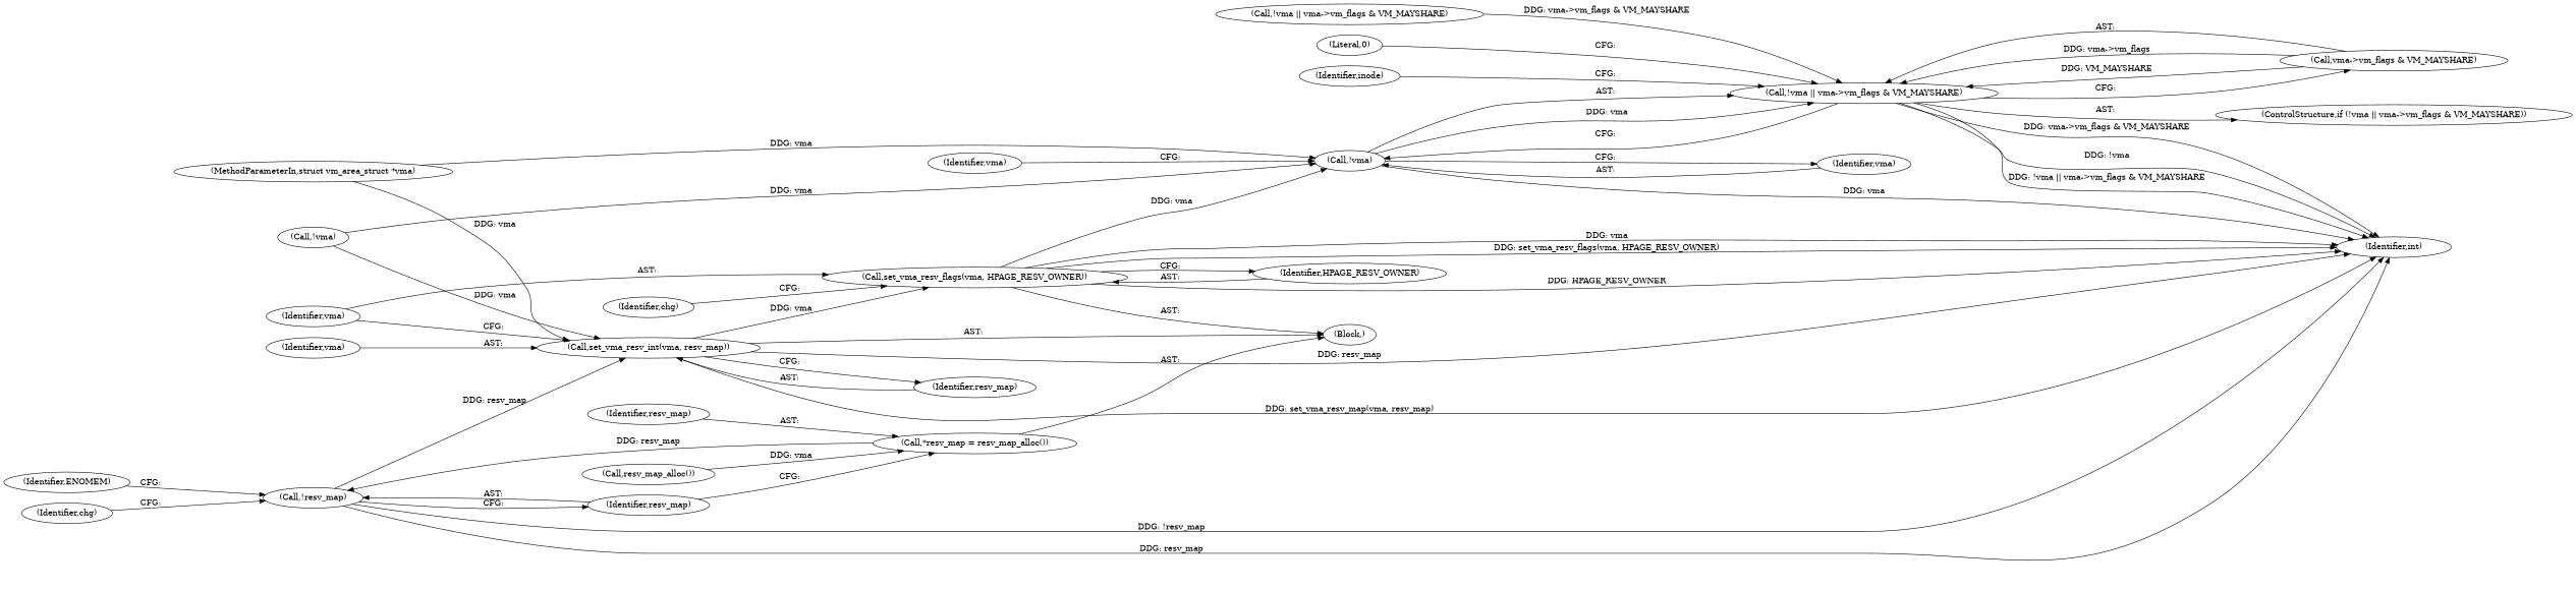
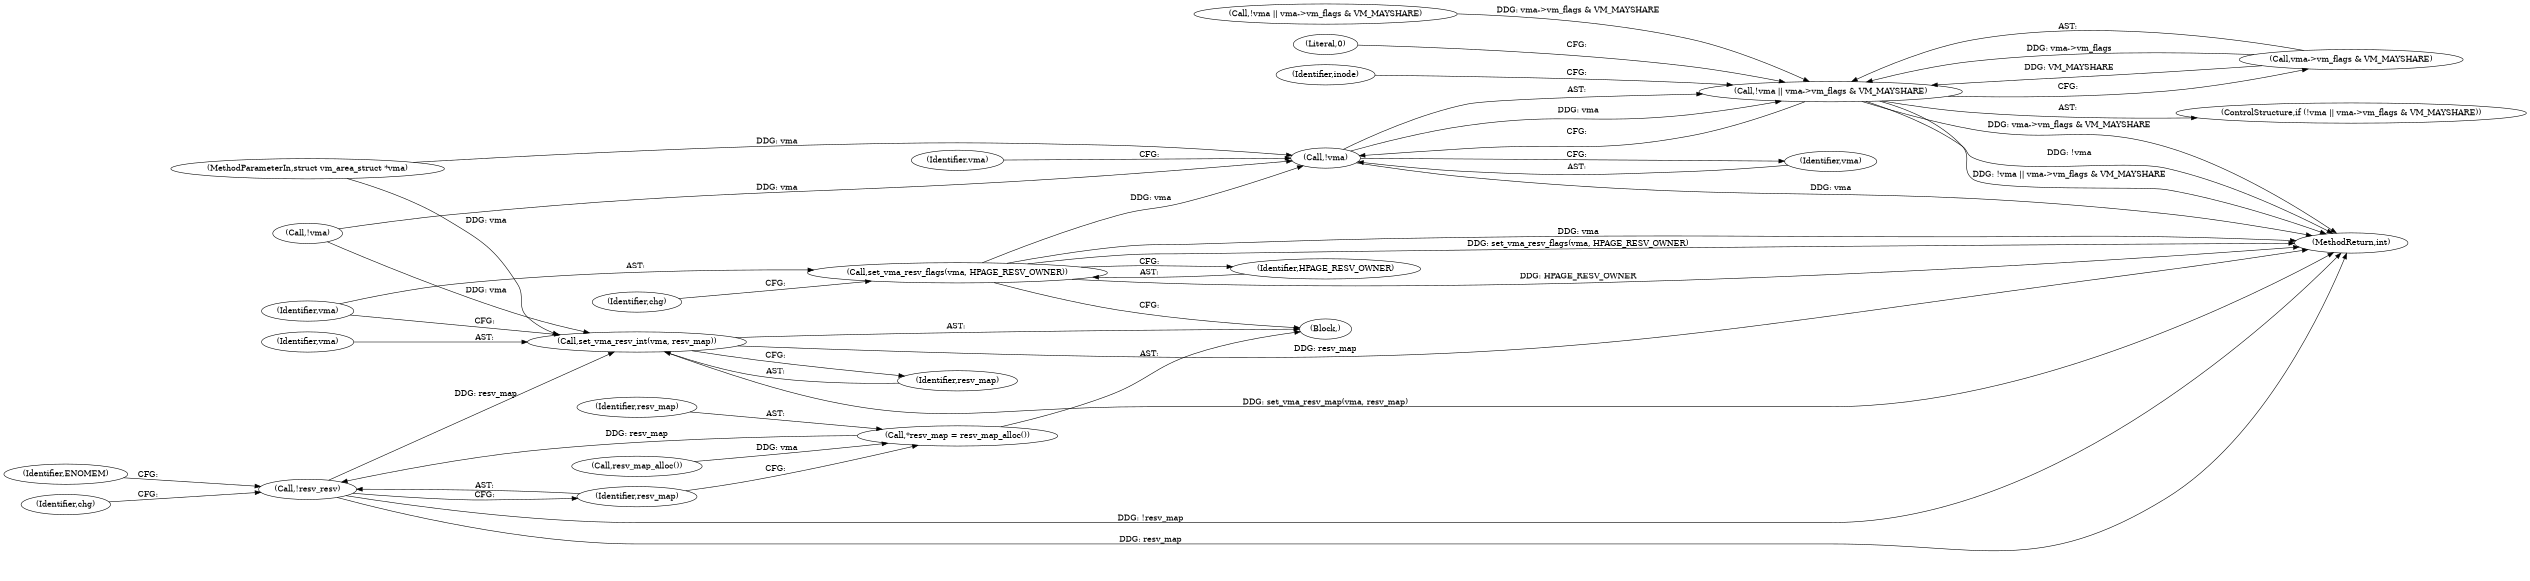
  digraph {
    rankdir=LR
-   n1 [label="(Call,!resv_map)"]
+   n1 [label="(Call,!resv_resv)"]
    n2 [label="(Call,set_vma_resv_int(vma, resv_map))"]
-   n3 [label="(Identifier,int)"]
+   n3 [label="(MethodReturn,int)"]
    n4 [label="(Identifier,resv_map)"]
    n5 [label="(Block,)"]
    n6 [label="(Call,set_vma_resv_flags(vma, HPAGE_RESV_OWNER))"]
    n7 [label="(Identifier,resv_map)"]
    n8 [label="(Call,*resv_map = resv_map_alloc())"]
    n9 [label="(Call,resv_map_alloc())"]
    n10 [label="(Call,!vma)"]
    n11 [label="(Identifier,HPAGE_RESV_OWNER)"]
    n12 [label="(Call,!vma || vma->vm_flags & VM_MAYSHARE)"]
    n13 [label="(Identifier,vma)"]
    n14 [label="(Call,vma->vm_flags & VM_MAYSHARE)"]
    n15 [label="(ControlStructure,if (!vma || vma->vm_flags & VM_MAYSHARE))"]
    n16 [label="(Identifier,ENOMEM)"]
    n17 [label="(Literal,0)"]
    n18 [label="(Identifier,vma)"]
    n19 [label="(Identifier,vma)"]
    n20 [label="(Identifier,inode)"]
    n21 [label="(Identifier,vma)"]
    n22 [label="(Identifier,chg)"]
    n23 [label="(Identifier,chg)"]
    n24 [label="(MethodParameterIn,struct vm_area_struct *vma)"]
    n25 [label="(Call,!vma)"]
    n26 [label="(Identifier,resv_map)"]
    n27 [label="(Call,!vma || vma->vm_flags & VM_MAYSHARE)"]
    n1 -> n2 [label="DDG: resv_map"]
    n1 -> n3 [label="DDG: !resv_map"]
    n1 -> n3 [label="DDG: resv_map"]
    n1 -> n4 [label="CFG: "]
    n2 -> n3 [label="DDG: resv_map"]
    n2 -> n3 [label="DDG: set_vma_resv_map(vma, resv_map)"]
    n2 -> n5 [label="AST: "]
-   n2 -> n6 [label="DDG: vma"]
    n2 -> n7 [label="CFG: "]
    n4 -> n1 [label="AST: "]
    n4 -> n8 [label="CFG: "]
    n6 -> n3 [label="DDG: set_vma_resv_flags(vma, HPAGE_RESV_OWNER)"]
    n6 -> n3 [label="DDG: HPAGE_RESV_OWNER"]
    n6 -> n3 [label="DDG: vma"]
-   n6 -> n5 [label="AST: "]
+   n6 -> n5 [label="CFG: "]
    n6 -> n10 [label="DDG: vma"]
    n6 -> n11 [label="CFG: "]
    n7 -> n2 [label="AST: "]
    n8 -> n1 [label="DDG: resv_map"]
    n8 -> n5 [label="AST: "]
    n9 -> n8 [label="DDG: vma"]
    n10 -> n3 [label="DDG: vma"]
    n10 -> n12 [label="AST: "]
    n10 -> n12 [label="DDG: vma"]
    n10 -> n13 [label="CFG: "]
    n11 -> n6 [label="AST: "]
    n12 -> n3 [label="DDG: vma->vm_flags & VM_MAYSHARE"]
    n12 -> n3 [label="DDG: !vma"]
    n12 -> n3 [label="DDG: !vma || vma->vm_flags & VM_MAYSHARE"]
    n12 -> n10 [label="CFG: "]
    n12 -> n14 [label="CFG: "]
    n12 -> n15 [label="AST: "]
    n13 -> n10 [label="AST: "]
    n14 -> n12 [label="AST: "]
    n14 -> n12 [label="DDG: vma->vm_flags"]
    n14 -> n12 [label="DDG: VM_MAYSHARE"]
    n16 -> n1 [label="CFG: "]
    n17 -> n12 [label="CFG: "]
    n18 -> n2 [label="AST: "]
    n19 -> n2 [label="CFG: "]
    n19 -> n6 [label="AST: "]
    n20 -> n12 [label="CFG: "]
    n21 -> n10 [label="CFG: "]
    n22 -> n6 [label="CFG: "]
    n23 -> n1 [label="CFG: "]
    n24 -> n2 [label="DDG: vma"]
    n24 -> n10 [label="DDG: vma"]
    n25 -> n2 [label="DDG: vma"]
    n25 -> n10 [label="DDG: vma"]
    n26 -> n8 [label="AST: "]
    n27 -> n12 [label="DDG: vma->vm_flags & VM_MAYSHARE"]
  }
